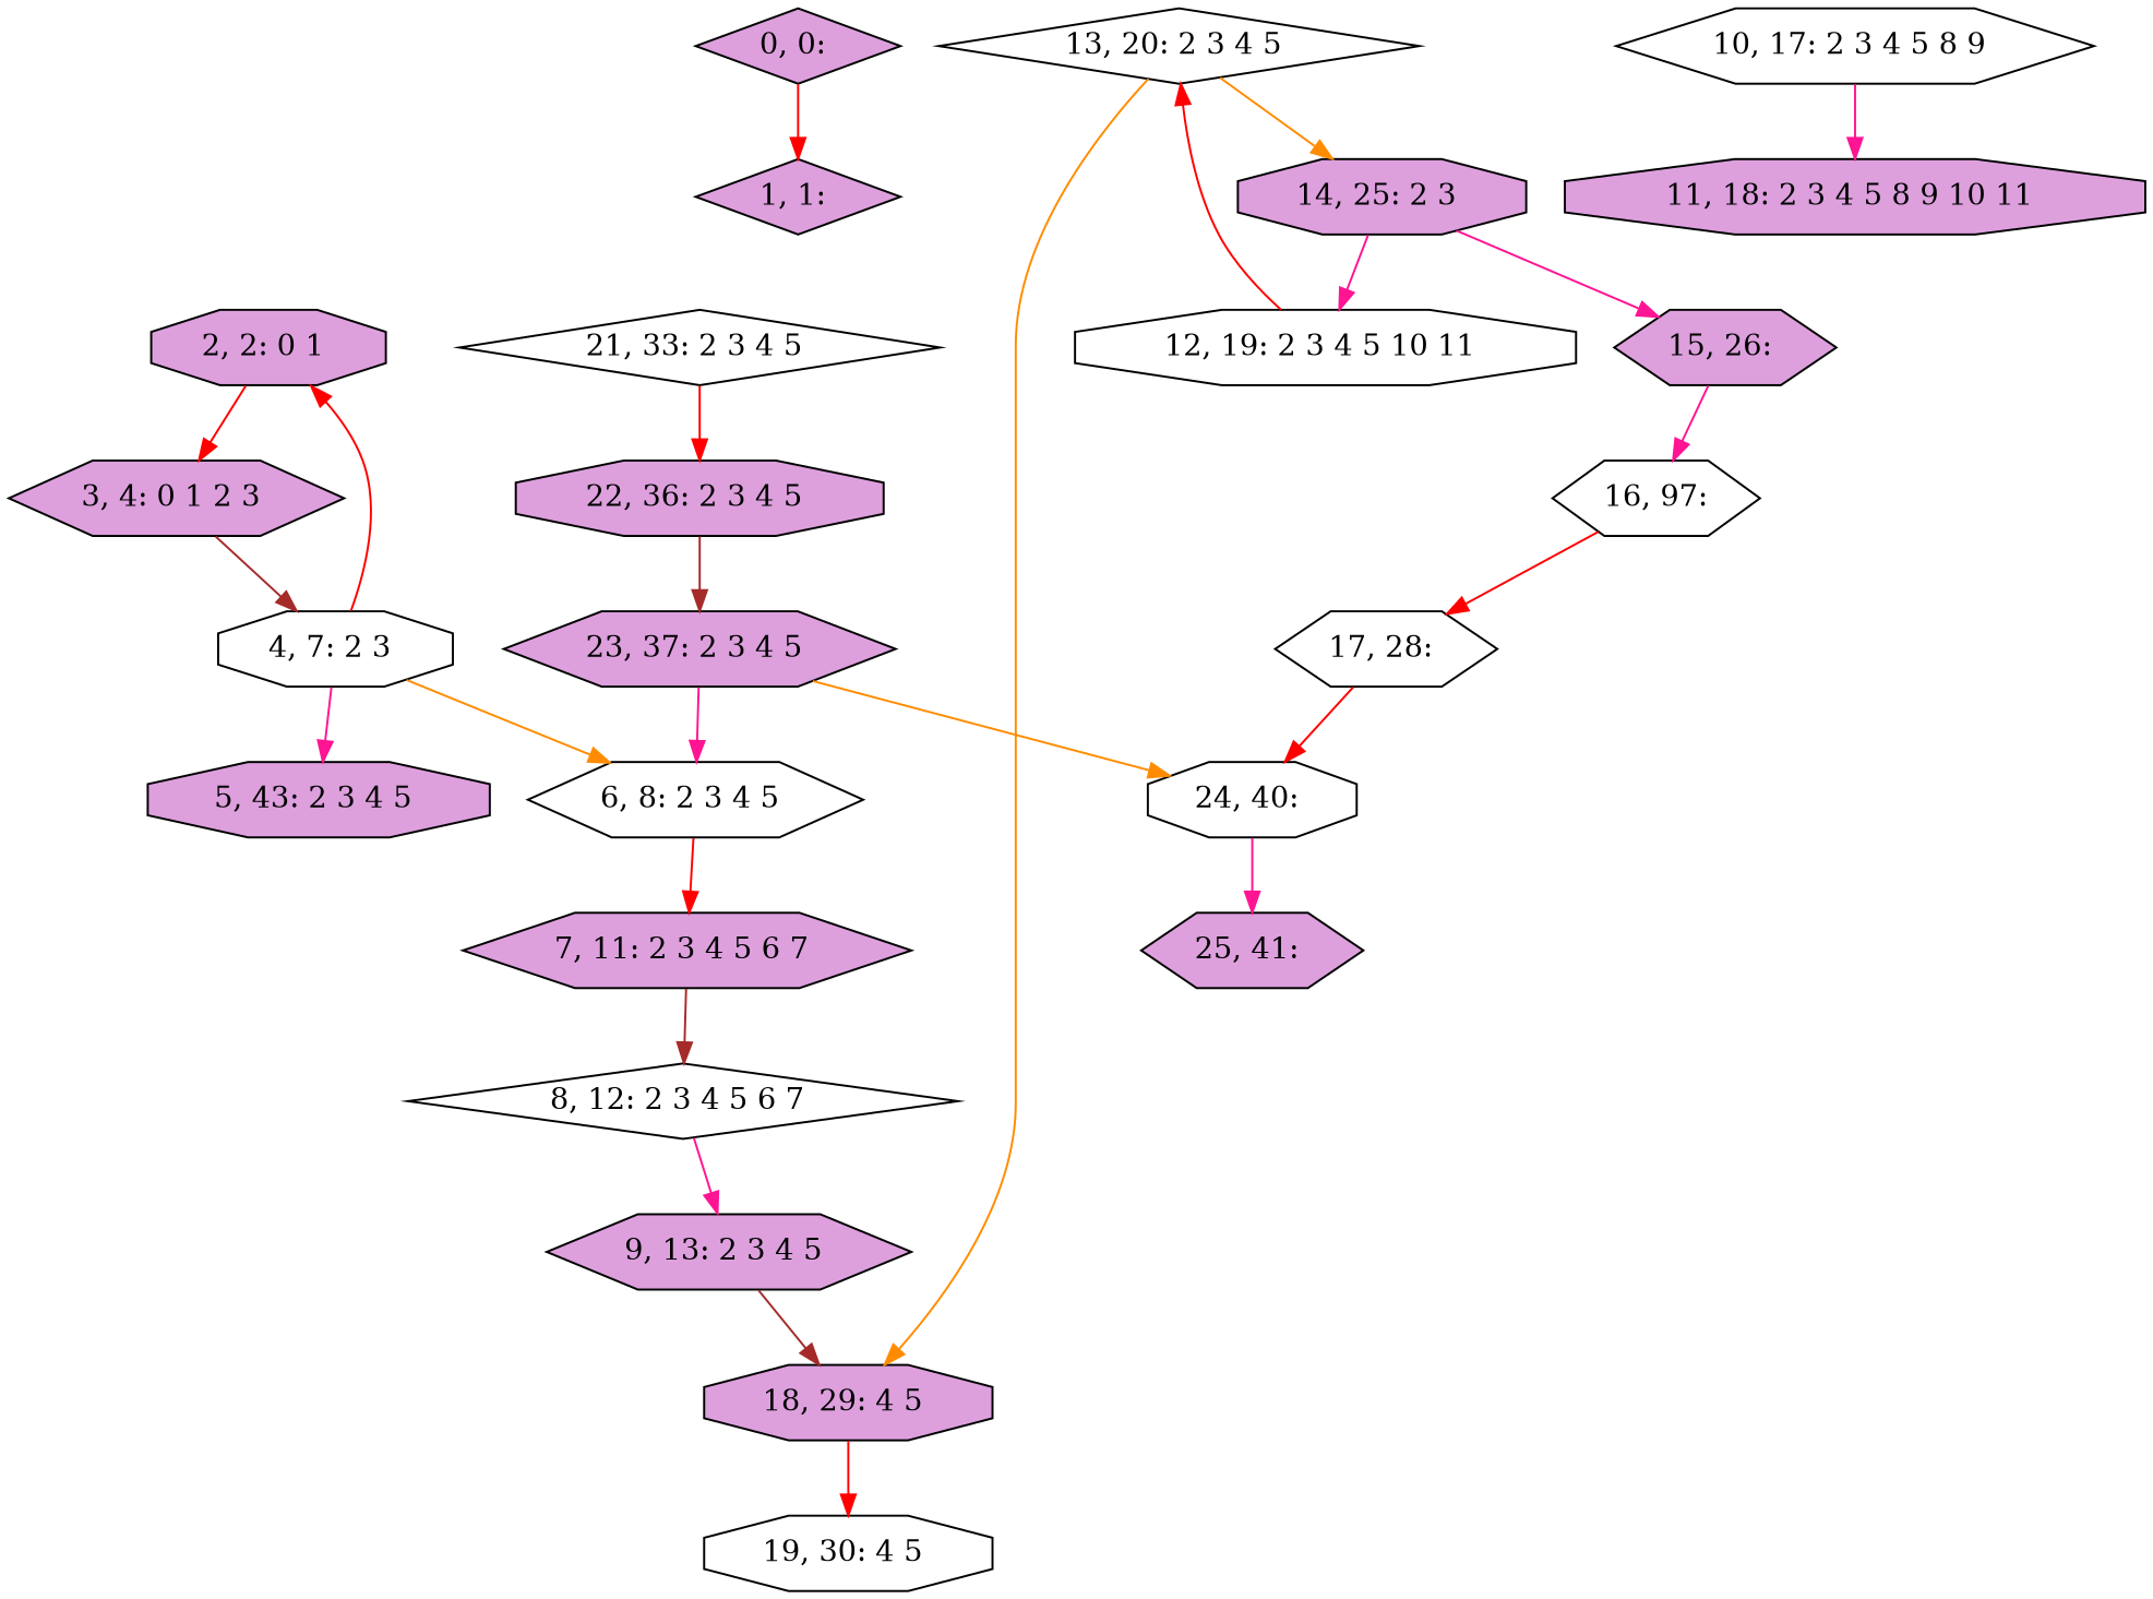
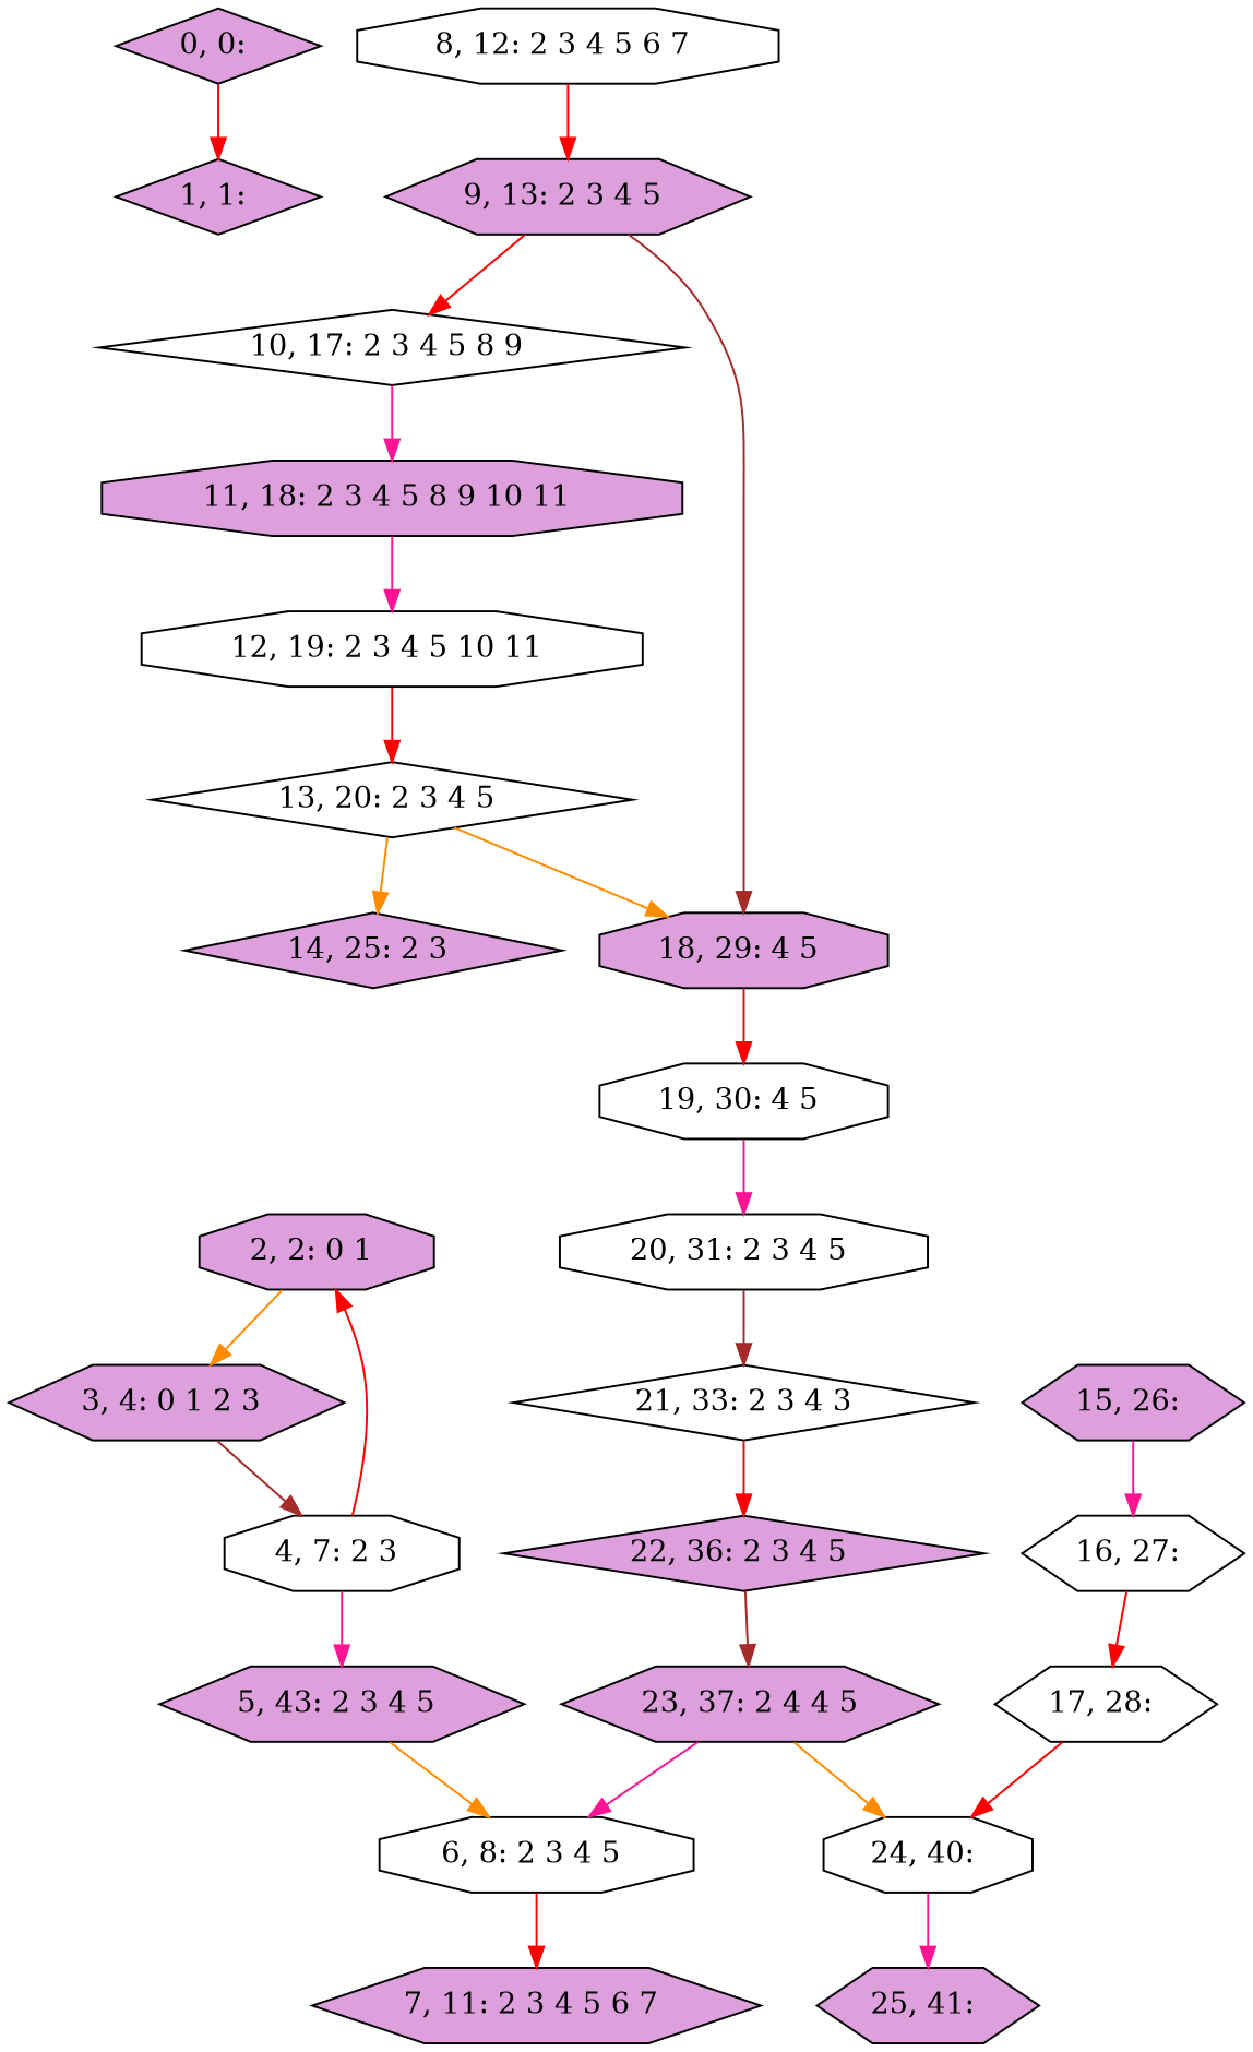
  digraph {
    fontname="DejaVu Serif"
    node [fillcolor=plum fontname="DejaVu Serif" shape=octagon style=filled]
    edge [color=red fontname="DejaVu Serif"]
    n1 [label="0, 0: " shape=diamond]
    n2 [label="1, 1: " shape=diamond]
    n3 [label="2, 2: 0 1 "]
    n4 [label="3, 4: 0 1 2 3 " shape=hexagon]
    n5 [fillcolor=white label="4, 7: 2 3 "]
-   n6 [label="5, 43: 2 3 4 5 "]
-   n7 [fillcolor=white label="6, 8: 2 3 4 5 " shape=hexagon]
+   n6 [label="5, 43: 2 3 4 5 " shape=hexagon]
+   n7 [fillcolor=white label="6, 8: 2 3 4 5 "]
    n8 [label="7, 11: 2 3 4 5 6 7 " shape=hexagon]
-   n9 [fillcolor=white label="8, 12: 2 3 4 5 6 7 " shape=diamond]
+   n9 [fillcolor=white label="8, 12: 2 3 4 5 6 7 "]
    n10 [label="9, 13: 2 3 4 5 " shape=hexagon]
-   n11 [fillcolor=white label="10, 17: 2 3 4 5 8 9 " shape=hexagon]
+   n11 [fillcolor=white label="10, 17: 2 3 4 5 8 9 " shape=diamond]
    n12 [label="18, 29: 4 5 "]
    n13 [label="11, 18: 2 3 4 5 8 9 10 11 "]
    n14 [fillcolor=white label="19, 30: 4 5 "]
    n15 [fillcolor=white label="12, 19: 2 3 4 5 10 11 "]
    n16 [fillcolor=white label="13, 20: 2 3 4 5 " shape=diamond]
-   n17 [label="14, 25: 2 3 "]
+   n17 [label="14, 25: 2 3 " shape=diamond]
    n18 [label="15, 26: " shape=hexagon]
-   n19 [fillcolor=white label="16, 97:" shape=hexagon]
+   n19 [fillcolor=white label="16, 27: " shape=hexagon]
    n20 [fillcolor=white label="17, 28: " shape=hexagon]
    n21 [fillcolor=white label="24, 40: "]
    n22 [label="25, 41: " shape=hexagon]
-   n24 [fillcolor=white label="21, 33: 2 3 4 5 " shape=diamond]
-   n25 [label="22, 36: 2 3 4 5 "]
-   n26 [label="23, 37: 2 3 4 5 " shape=hexagon]
+   n23 [fillcolor=white label="20, 31: 2 3 4 5 "]
+   n24 [fillcolor=white label="21, 33: 2 3 4 3" shape=diamond]
+   n25 [label="22, 36: 2 3 4 5 " shape=diamond]
+   n26 [label="23, 37: 2 4 4 5" shape=hexagon]
    n1 -> n2
-   n3 -> n4
+   n3 -> n4 [color=darkorange]
    n4 -> n5 [color=brown]
    n5 -> n3
    n5 -> n6 [color=deeppink]
-   n5 -> n7 [color=darkorange]
+   n6 -> n7 [color=darkorange]
    n7 -> n8
-   n8 -> n9 [color=brown]
-   n9 -> n10 [color=deeppink]
+   n9 -> n10
+   n10 -> n11
    n10 -> n12 [color=brown]
    n11 -> n13 [color=deeppink]
    n12 -> n14
-   n17 -> n15 [color=deeppink]
+   n13 -> n15 [color=deeppink]
+   n14 -> n23 [color=deeppink]
    n15 -> n16
    n16 -> n12 [color=darkorange]
    n16 -> n17 [color=darkorange]
-   n17 -> n18 [color=deeppink]
    n18 -> n19 [color=deeppink]
    n19 -> n20
    n20 -> n21
    n21 -> n22 [color=deeppink]
+   n23 -> n24 [color=brown]
    n24 -> n25
    n25 -> n26 [color=brown]
    n26 -> n7 [color=deeppink]
    n26 -> n21 [color=darkorange]
  }
